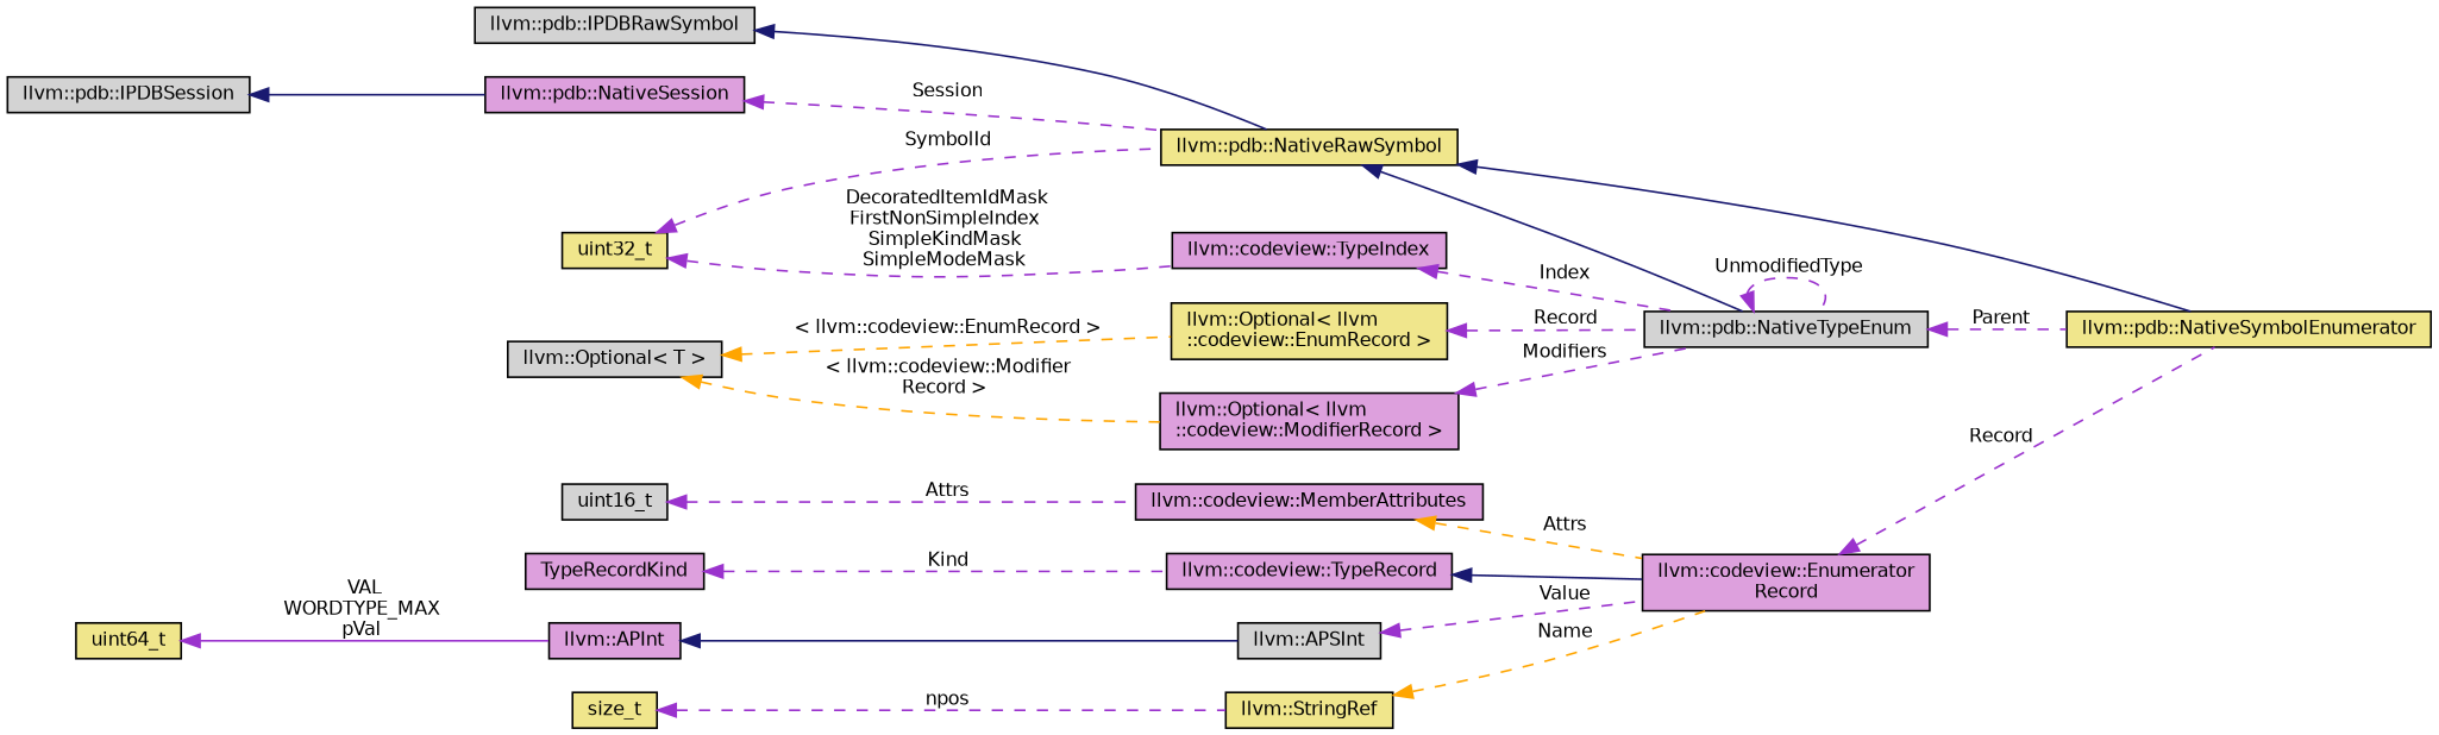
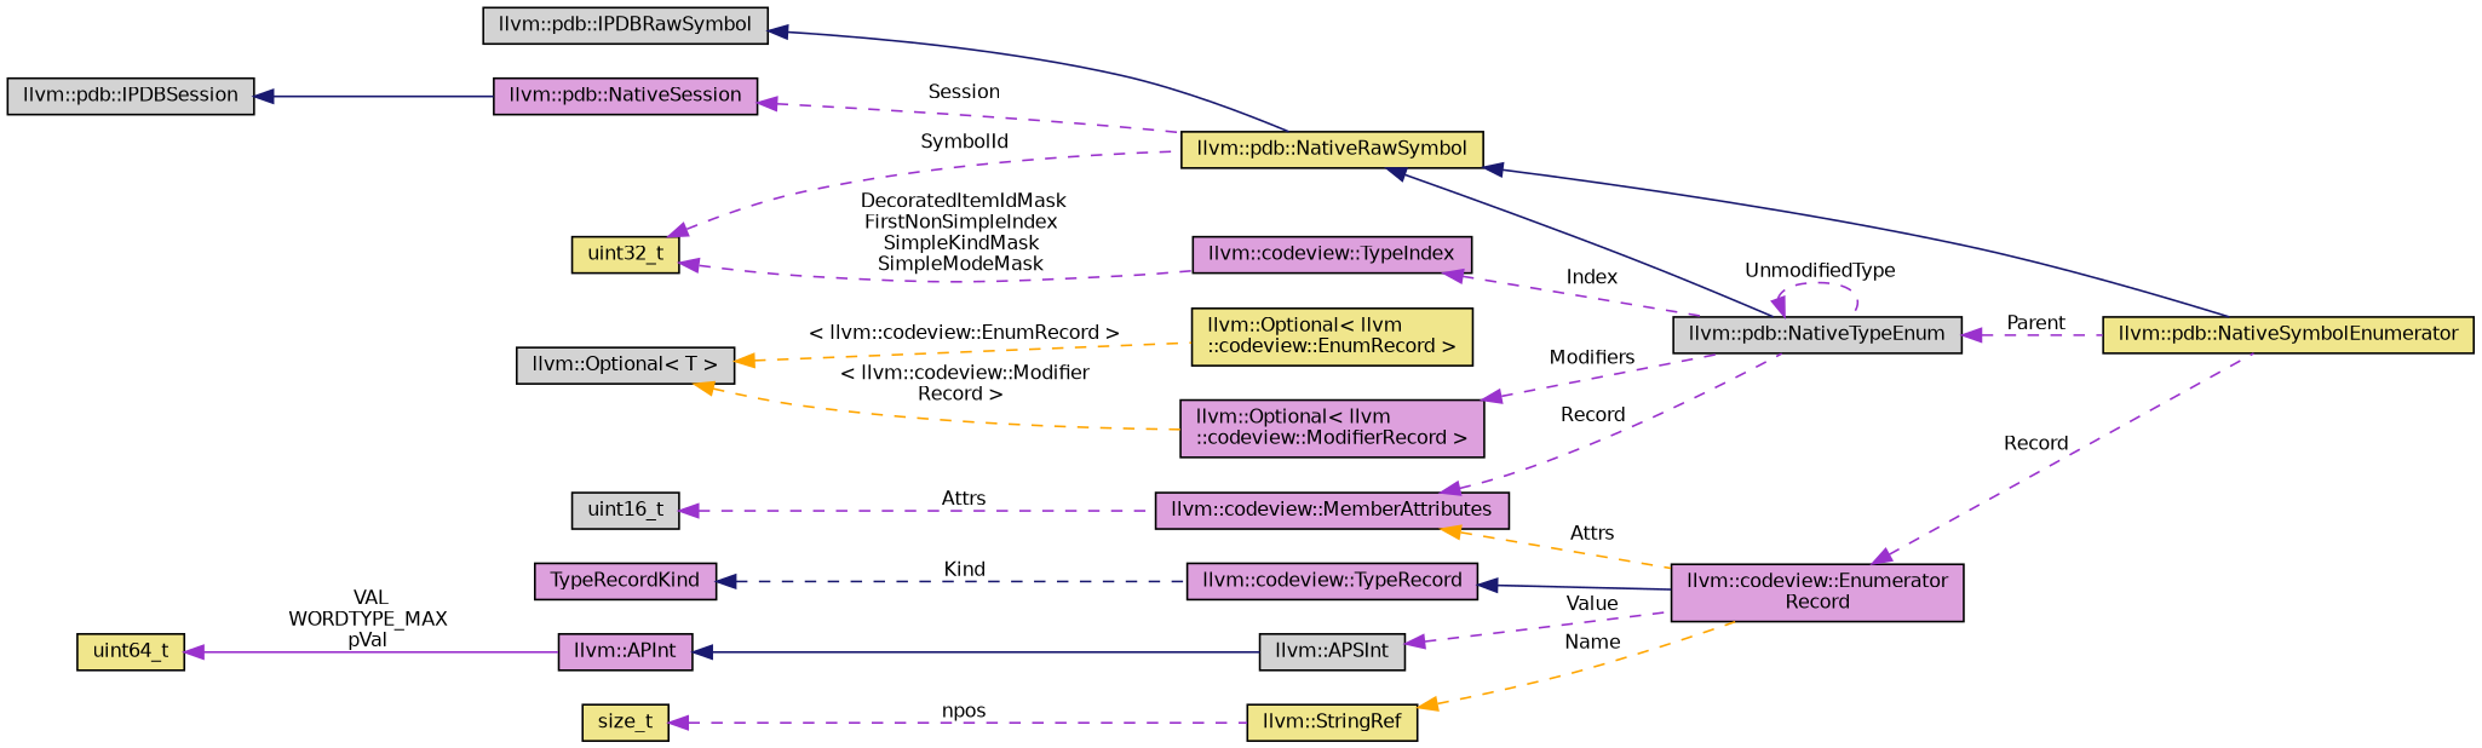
  digraph {
    rankdir=LR
    node [color=black fillcolor=plum fontname=Helvetica fontsize=10 shape=box style=filled]
    edge [color=darkorchid3 dir=back fontname=Helvetica fontsize=10 labelfontname=Helvetica labelfontsize=10 style=dashed]
    n1 [fillcolor=khaki fontcolor=black height=0.2 label="llvm::pdb::NativeSymbolEnumerator" width=0.4]
    n2 [fillcolor=khaki height=0.2 label="llvm::pdb::NativeRawSymbol" width=0.4]
    n3 [fillcolor=lightgrey height=0.2 label="llvm::pdb::NativeTypeEnum" width=0.4]
    n4 [fillcolor=lightgrey height=0.2 label="llvm::pdb::IPDBRawSymbol" width=0.4]
    n5 [height=0.2 label="llvm::pdb::NativeSession" width=0.4]
    n6 [fillcolor=lightgrey height=0.2 label="llvm::pdb::IPDBSession" width=0.4]
    n7 [fillcolor=khaki height=0.2 label=uint32_t width=0.4]
    n8 [height=0.2 label="llvm::codeview::TypeIndex" width=0.4]
    n9 [fillcolor=khaki height=0.2 label="llvm::Optional\< llvm\l::codeview::EnumRecord \>" width=0.4]
    n10 [fillcolor=lightgrey height=0.2 label="llvm::Optional\< T \>" width=0.4]
    n11 [height=0.2 label="llvm::Optional\< llvm\l::codeview::ModifierRecord \>" width=0.4]
    n12 [height=0.2 label="llvm::codeview::Enumerator\lRecord" width=0.4]
    n13 [height=0.2 label="llvm::codeview::TypeRecord" width=0.4]
    n14 [height=0.2 label=TypeRecordKind width=0.4]
    n15 [height=0.2 label="llvm::codeview::MemberAttributes" width=0.4]
    n16 [fillcolor=lightgrey height=0.2 label=uint16_t width=0.4]
    n17 [fillcolor=lightgrey height=0.2 label="llvm::APSInt" width=0.4]
    n18 [height=0.2 label="llvm::APInt" width=0.4]
    n19 [fillcolor=khaki height=0.2 label=uint64_t width=0.4]
    n20 [fillcolor=khaki height=0.2 label="llvm::StringRef" width=0.4]
    n21 [fillcolor=khaki height=0.2 label=size_t width=0.4]
    n2 -> n1 [color=midnightblue style=solid]
    n2 -> n3 [color=midnightblue style=solid]
    n3 -> n1 [label=" Parent"]
    n3 -> n3 [label=" UnmodifiedType"]
    n4 -> n2 [color=midnightblue style=solid]
    n5 -> n2 [label=" Session"]
    n6 -> n5 [color=midnightblue style=solid]
    n7 -> n2 [label=" SymbolId"]
    n7 -> n8 [label=" DecoratedItemIdMask\nFirstNonSimpleIndex\nSimpleKindMask\nSimpleModeMask"]
    n8 -> n3 [label=" Index"]
-   n9 -> n3 [label=" Record"]
+   n15 -> n3 [label=" Record"]
    n10 -> n9 [color=orange label=" \< llvm::codeview::EnumRecord \>"]
    n10 -> n11 [color=orange label=" \< llvm::codeview::Modifier\lRecord \>"]
    n11 -> n3 [label=" Modifiers"]
    n12 -> n1 [label=" Record"]
    n13 -> n12 [color=midnightblue style=solid]
-   n14 -> n13 [label=" Kind"]
+   n14 -> n13 [color=midnightblue label=" Kind"]
    n15 -> n12 [color=orange label=" Attrs"]
    n16 -> n15 [label=" Attrs"]
    n17 -> n12 [label=" Value"]
    n18 -> n17 [color=midnightblue style=solid]
    n19 -> n18 [label=" VAL\nWORDTYPE_MAX\npVal" style=solid]
    n20 -> n12 [color=orange label=" Name"]
    n21 -> n20 [label=" npos"]
  }
